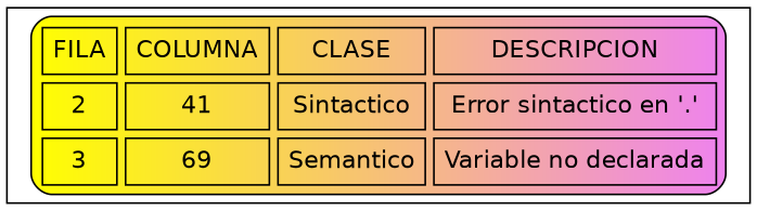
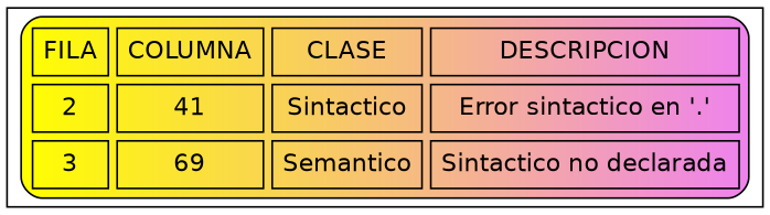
  digraph {
    fontname="DejaVu Sans"
-   n1 [label=<<TABLE border="1" cellspacing="5" cellpadding="5" style="rounded" bgcolor="yellow:violet"> "<TR><TD>FILA</TD><TD>COLUMNA</TD><TD>CLASE</TD><TD>DESCRIPCION</TD></TR> <TR><TD>2</TD><TD>41</TD><TD>Sintactico</TD><TD>Error sintactico en '.'</TD></TR> <TR><TD>3</TD><TD>69</TD><TD>Semantico</TD><TD>Variable no declarada</TD></TR> </TABLE>> shape=record fontname="DejaVu Sans"]
+   n1 [label=<<TABLE border="1" cellspacing="5" cellpadding="5" style="rounded" bgcolor="yellow:violet"> "<TR><TD>FILA</TD><TD>COLUMNA</TD><TD>CLASE</TD><TD>DESCRIPCION</TD></TR> <TR><TD>2</TD><TD>41</TD><TD>Sintactico</TD><TD>Error sintactico en '.'</TD></TR> <TR><TD>3</TD><TD>69</TD><TD>Semantico</TD><TD>Sintactico no declarada</TD></TR> </TABLE>> shape=record fontname="DejaVu Sans"]
  }
